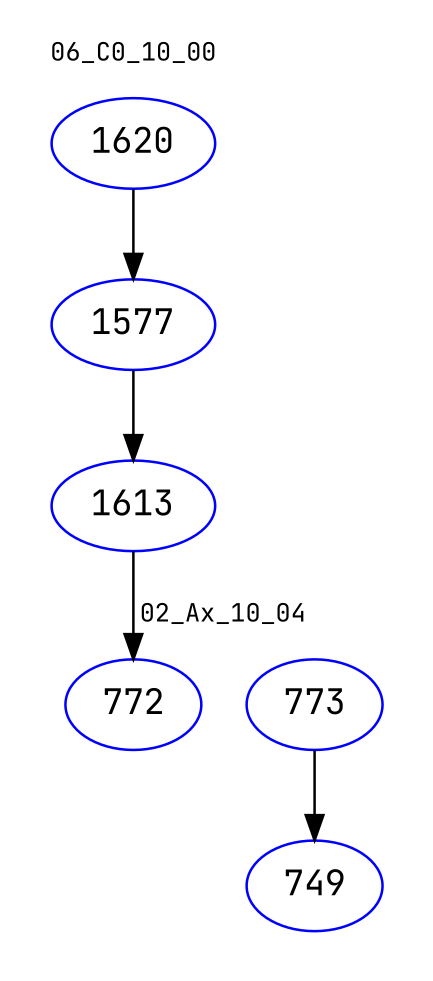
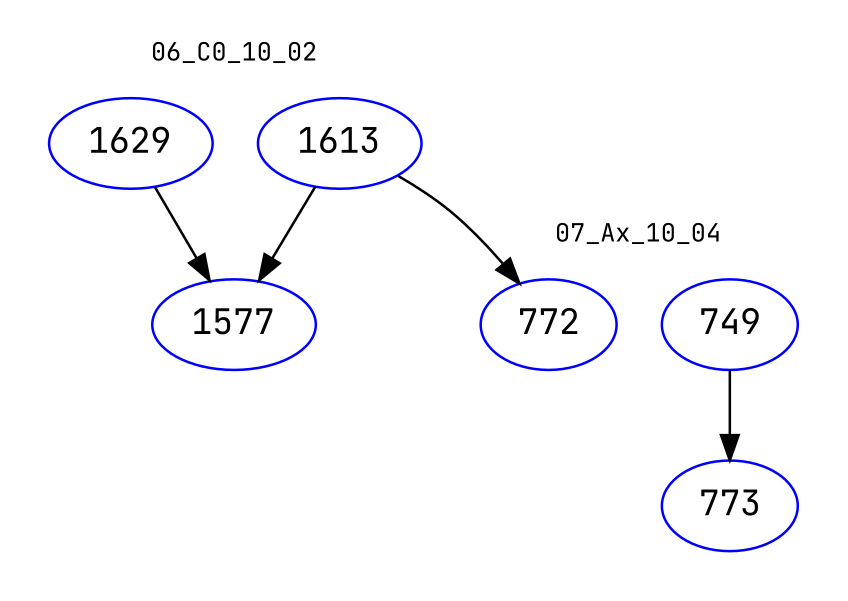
  digraph {
    fontname="JetBrains Mono"
    node [color=blue fontname="JetBrains Mono"]
    edge [color=black fontname="JetBrains Mono"]
    n1 [label=749]
    n2 [label=773]
    n3 [label=772]
    n4 [label=1577]
    n5 [label=1613]
-   n6 [label=1620]
+   n6 [label=1629]
    subgraph cluster_1 {
      color=white
      fontsize=10
-     label="02_Ax_10_04"
+     label="07_Ax_10_04"
      n1
      n2
      n3
    }
    subgraph cluster_2 {
      color=white
      fontsize=10
-     label="06_C0_10_00"
+     label="06_C0_10_02"
      n4
      n5
      n6
    }
-   n2 -> n1
-   n4 -> n5
+   n1 -> n2
+   n5 -> n4
    n5 -> n3
    n6 -> n4
  }
